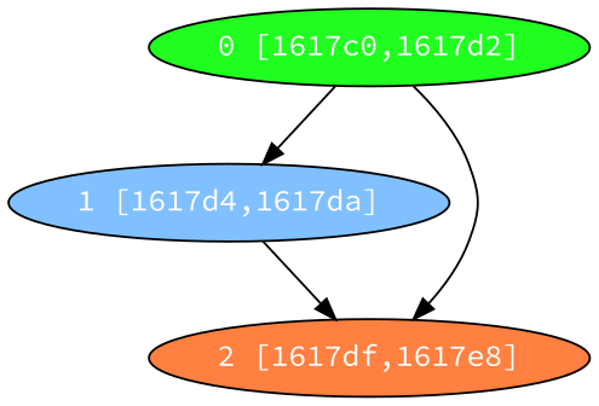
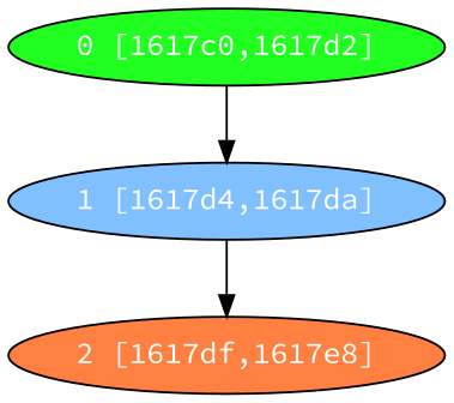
  digraph {
    fontname="Source Code Pro"
    node [fontcolor="#ffffff" shape=oval style=filled fontname="Source Code Pro"]
    edge [fontname="Source Code Pro"]
    n1 [fillcolor="#20FF20" label="0 [1617c0,1617d2]"]
    n2 [fillcolor="#80C0FF" label="1 [1617d4,1617da]"]
    n3 [fillcolor="#FF8040" label="2 [1617df,1617e8]"]
    n1 -> n2
-   n1 -> n3
    n2 -> n3
  }
